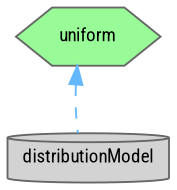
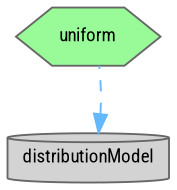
  digraph {
    fontname="Roboto Condensed"
    node [color=gray40 fontname="Roboto Condensed" fontsize=10 style=filled]
    n1 [fillcolor=palegreen fontcolor=black height=0.2 label=uniform shape=hexagon width=0.4]
    n2 [fillcolor=lightgrey height=0.2 label=distributionModel shape=cylinder width=0.4]
-   n1 -> n2 [color=steelblue1 dir=back fontname="Roboto Condensed" fontsize=10 labelfontname=Helvetica labelfontsize=10 style=dashed]
+   n2 -> n1 [color=steelblue1 dir=back fontname="Roboto Condensed" fontsize=10 labelfontname=Helvetica labelfontsize=10 style=dashed]
  }
